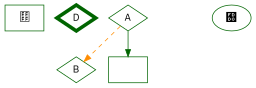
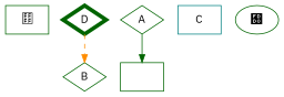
  digraph {
    fontname="IBM Plex Sans"
    node [color=darkgreen shape=box fontname="IBM Plex Sans"]
    edge [fontname="IBM Plex Sans"]
    "￿"
    A [shape=diamond "sh󠀸ape"=diamond]
    B [shape=diamond]
    "󠁱"
+   C [color=teal]
    "﷐" [shape=ellipse]
    D [arrowhead=none penwidth=5 shape=diamond]
-   A -> B [color=darkorange style=dashed]
+   D -> B [color=darkorange style=dashed]
    A -> "󠁱" [color=darkgreen]
  }
